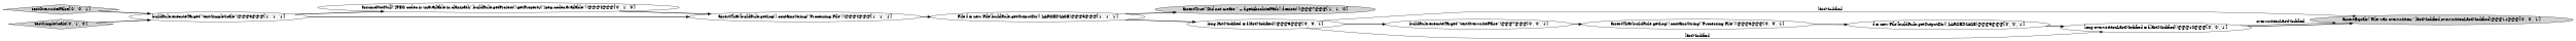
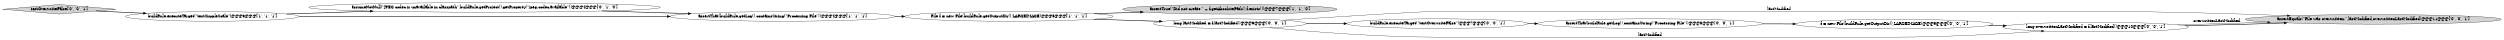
  digraph {
    rankdir=LR
    node [fillcolor=white shape=ellipse style=filled]
    edge [style=bold]
    n1 [fillcolor=lightgray label="assertTrue(\"Did not create \" + f.getAbsolutePath(),f.exists())@@@7@@@['1', '1', '0']"]
    n2 [label="long lastModified = f.lastModified()@@@6@@@['0', '0', '1']"]
    n3 [fillcolor=lightgray label="assertEquals(\"File was overwritten.\",lastModified,overwrittenLastModified)@@@11@@@['0', '0', '1']"]
    n4 [label="buildRule.executeTarget(\"testOverwriteFalse\")@@@7@@@['0', '0', '1']"]
    n5 [label="long overwrittenLastModified = f.lastModified()@@@10@@@['0', '0', '1']"]
    n6 [label="assertThat(buildRule.getLog(),containsString(\"Processing File\"))@@@8@@@['0', '0', '1']"]
    n7 [label="f = new File(buildRule.getOutputDir(),LARGEIMAGE)@@@9@@@['0', '0', '1']"]
    n8 [label="assumeNotNull(\"JPEG codec is unavailable in classpath\",buildRule.getProject().getProperty(\"jpeg.codec.available\"))@@@4@@@['0', '1', '0']"]
    n9 [label="assertThat(buildRule.getLog(),containsString(\"Processing File\"))@@@4@@@['1', '1', '1']"]
    n10 [label="File f = new File(buildRule.getOutputDir(),LARGEIMAGE)@@@5@@@['1', '1', '1']"]
    n11 [fillcolor=lightgray label="testOverwriteFalse['0', '0', '1']" shape=diamond]
    n12 [label="buildRule.executeTarget(\"testSimpleScale\")@@@3@@@['1', '1', '1']"]
-   n13 [fillcolor=lightgray label="testSimpleScale['0', '1', '0']" shape=diamond]
    n2 -> n3 [label=lastModified style=solid]
    n2 -> n4
    n2 -> n5 [label=lastModified style=solid]
    n4 -> n6
    n5 -> n3 [label=overwrittenLastModified style=solid]
    n5 -> n3
    n6 -> n7
    n7 -> n5
    n8 -> n9
    n9 -> n10
    n10 -> n1
    n10 -> n2
    n11 -> n12
    n12 -> n8
    n12 -> n9
-   n13 -> n12
  }
